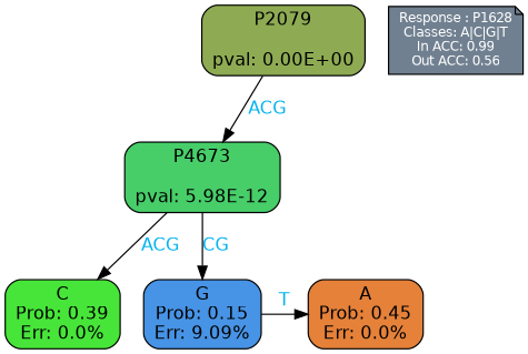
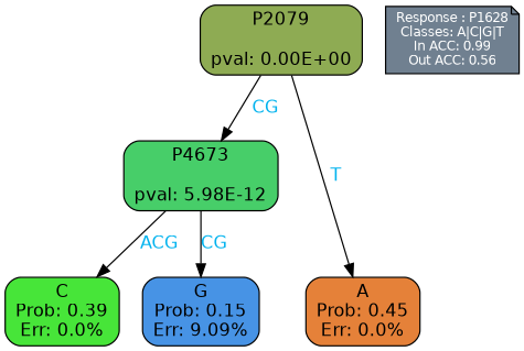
  digraph {
    ranksep=equally
    splines=polylines
    node [color=black fontname=helvetica shape=box style="filled, rounded"]
    edge [fontcolor=deepskyblue2 fontname=helvetica]
    n1 [fillcolor="#47e539" label="C\nProb: 0.39\nErr: 0.0%"]
    n2 [fillcolor="#4793e5" label="G\nProb: 0.15\nErr: 9.09%"]
    n3 [fillcolor="#e58139" label="A\nProb: 0.45\nErr: 0.0%"]
    n4 [align=left fillcolor=slategray fontcolor=white fontsize=10 label="Response : P1628\nClasses: A|C|G|T\nIn ACC: 0.99\nOut ACC: 0.56\n" shape=note style=filled]
    n5 [fillcolor="#8eab53" label="P2079\n\npval: 0.00E+00"]
    n6 [fillcolor="#47ce69" label="P4673\n\npval: 5.98E-12"]
    subgraph sub_1 {
      rank=same
      n1
      n2
      n3
    }
    subgraph sub_2 {
      rank=same
      n4
      n5
    }
-   n2 -> n3 [label=T]
-   n5 -> n6 [label=ACG]
+   n5 -> n3 [label=T]
+   n5 -> n6 [label=CG]
    n6 -> n1 [label=ACG]
    n6 -> n2 [label=CG]
  }
